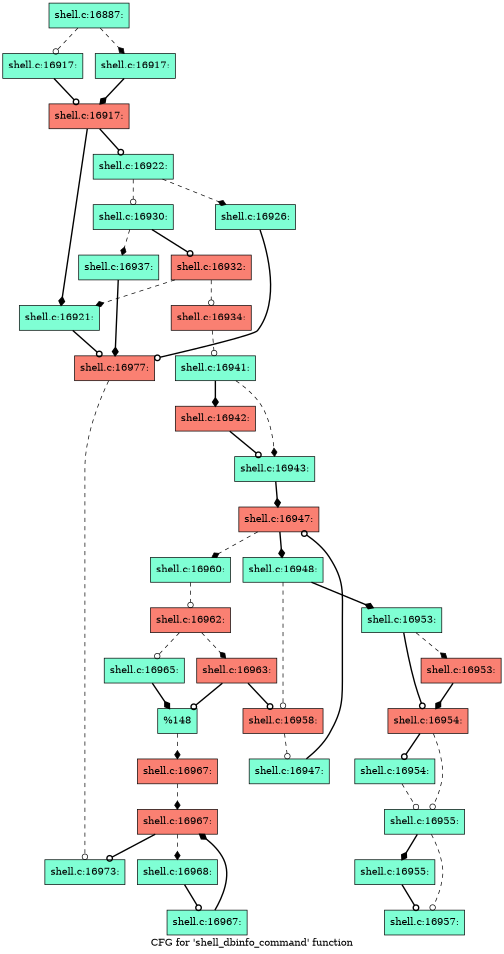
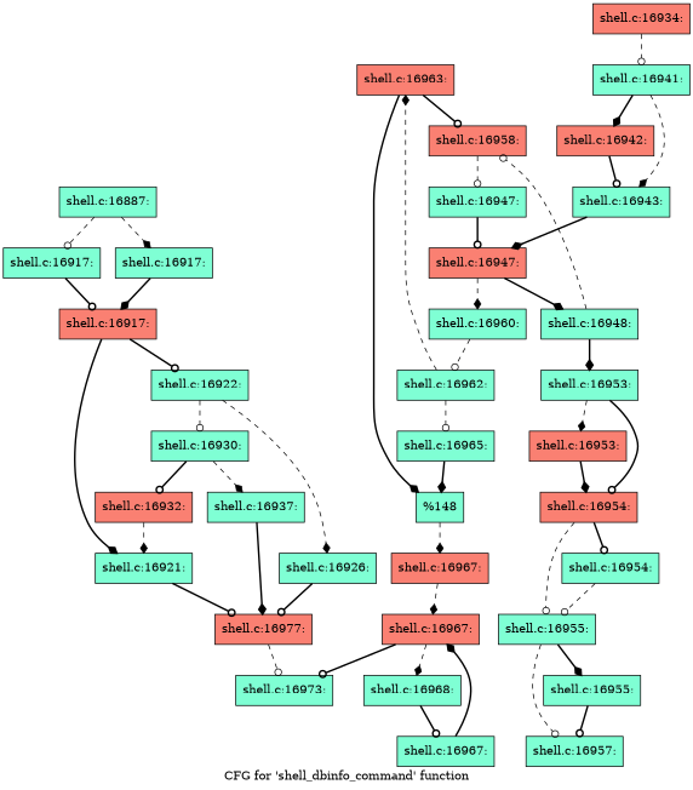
  digraph {
    label="CFG for 'shell_dbinfo_command' function"
    node [fillcolor=aquamarine shape=record style=filled]
    edge [arrowhead=odot style=bold]
    n1 [label="{shell.c:16887:}"]
    n2 [label="{shell.c:16917:}"]
    n3 [label="{shell.c:16917:}"]
    n4 [fillcolor=salmon label="{shell.c:16917:}"]
    n5 [label="{shell.c:16921:}"]
    n6 [label="{shell.c:16922:}"]
    n7 [fillcolor=salmon label="{shell.c:16977:}"]
    n8 [label="{shell.c:16926:}"]
    n9 [label="{shell.c:16930:}"]
    n10 [label="{shell.c:16973:}"]
    n11 [fillcolor=salmon label="{shell.c:16932:}"]
    n12 [label="{shell.c:16937:}"]
    n13 [fillcolor=salmon label="{shell.c:16934:}"]
    n14 [label="{shell.c:16941:}"]
    n15 [fillcolor=salmon label="{shell.c:16942:}"]
    n16 [label="{shell.c:16943:}"]
    n17 [fillcolor=salmon label="{shell.c:16947:}"]
    n18 [label="{shell.c:16948:}"]
    n19 [label="{shell.c:16960:}"]
    n20 [fillcolor=salmon label="{shell.c:16958:}"]
    n21 [label="{shell.c:16953:}"]
-   n22 [fillcolor=salmon label="{shell.c:16962:}"]
+   n22 [label="{shell.c:16962:}"]
    n23 [label="{shell.c:16947:}"]
    n24 [fillcolor=salmon label="{shell.c:16953:}"]
    n25 [fillcolor=salmon label="{shell.c:16954:}"]
    n26 [fillcolor=salmon label="{shell.c:16963:}"]
    n27 [label="{shell.c:16965:}"]
    n28 [label="{shell.c:16954:}"]
    n29 [label="{shell.c:16955:}"]
    n30 [label="{shell.c:16955:}"]
    n31 [label="{shell.c:16957:}"]
    n32 [fillcolor=salmon label="{shell.c:16967:}"]
    n33 [fillcolor=salmon label="{shell.c:16967:}"]
    n34 [label="{%148}"]
    n35 [label="{shell.c:16968:}"]
    n36 [label="{shell.c:16967:}"]
    n1 -> n2 [style=dashed]
    n1 -> n3 [arrowhead=diamond style=dashed]
    n2 -> n4
    n3 -> n4 [arrowhead=diamond]
    n4 -> n5 [arrowhead=diamond]
    n4 -> n6
    n5 -> n7
    n6 -> n8 [arrowhead=diamond style=dashed]
    n6 -> n9 [style=dashed]
    n7 -> n10 [style=dashed]
    n8 -> n7
    n9 -> n11
    n9 -> n12 [arrowhead=diamond style=dashed]
    n11 -> n5 [arrowhead=diamond style=dashed]
-   n11 -> n13 [style=dashed]
    n12 -> n7 [arrowhead=diamond]
    n13 -> n14 [style=dashed]
    n14 -> n15 [arrowhead=diamond]
    n14 -> n16 [arrowhead=diamond style=dashed]
    n15 -> n16
    n16 -> n17 [arrowhead=diamond]
    n17 -> n18 [arrowhead=diamond]
    n17 -> n19 [arrowhead=diamond style=dashed]
    n18 -> n20 [style=dashed]
    n18 -> n21 [arrowhead=diamond]
    n19 -> n22 [style=dashed]
    n20 -> n23 [style=dashed]
    n21 -> n24 [arrowhead=diamond style=dashed]
    n21 -> n25
    n22 -> n26 [arrowhead=diamond style=dashed]
    n22 -> n27 [style=dashed]
    n23 -> n17
    n24 -> n25 [arrowhead=diamond]
    n25 -> n28
    n25 -> n29 [style=dashed]
    n26 -> n20
-   n26 -> n34
+   n26 -> n34 [arrowhead=diamond]
    n27 -> n34 [arrowhead=diamond]
    n28 -> n29 [style=dashed]
    n29 -> n30 [arrowhead=diamond]
    n29 -> n31 [style=dashed]
    n30 -> n31
    n32 -> n33 [arrowhead=diamond style=dashed]
    n33 -> n10
    n33 -> n35 [arrowhead=diamond style=dashed]
    n34 -> n32 [arrowhead=diamond style=dashed]
    n35 -> n36
    n36 -> n33 [arrowhead=diamond]
  }
